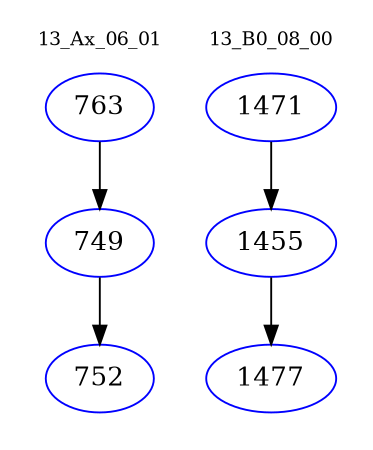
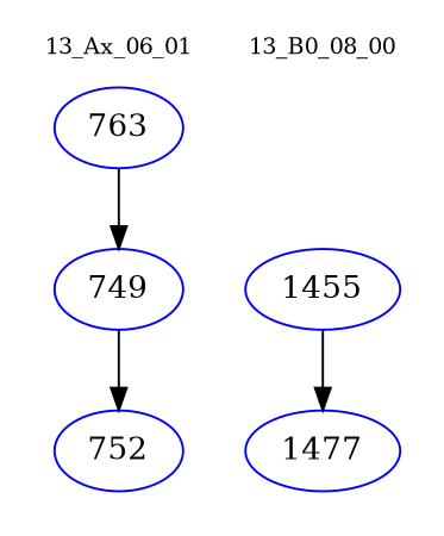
  digraph {
    node [color=blue]
    edge [color=black]
    n1 [label=763]
    n2 [label=749]
    n3 [label=752]
-   n4 [label=1471]
    n5 [label=1455]
    n6 [label=1477]
    subgraph cluster_1 {
      color=white
      fontsize=10
      label="13_Ax_06_01"
      n1
      n2
      n3
    }
    subgraph cluster_2 {
      color=white
      fontsize=10
      label="13_B0_08_00"
-     n4
      n5
      n6
    }
    n1 -> n2
    n2 -> n3
-   n4 -> n5
    n5 -> n6
  }
